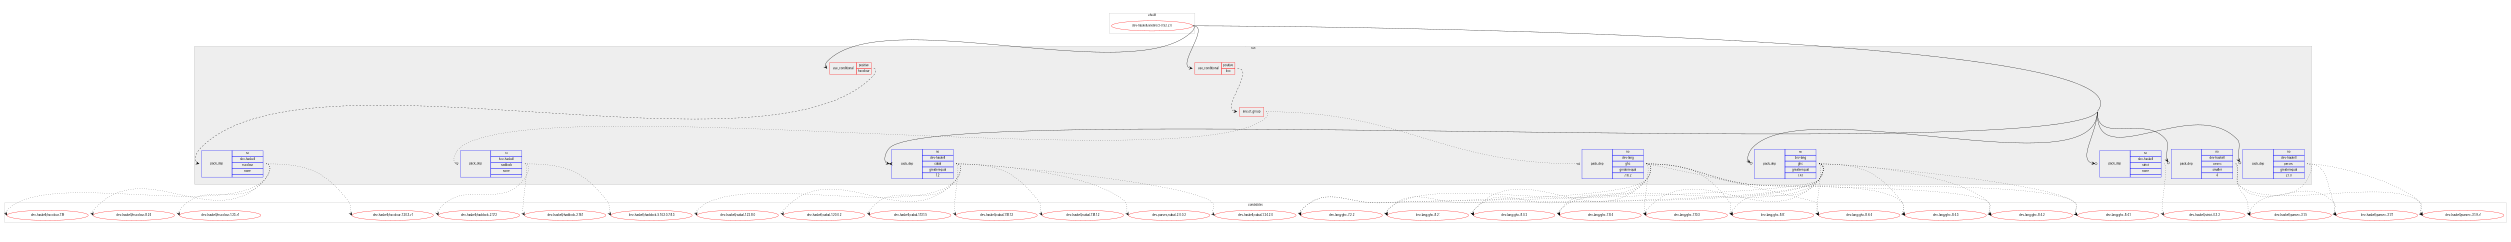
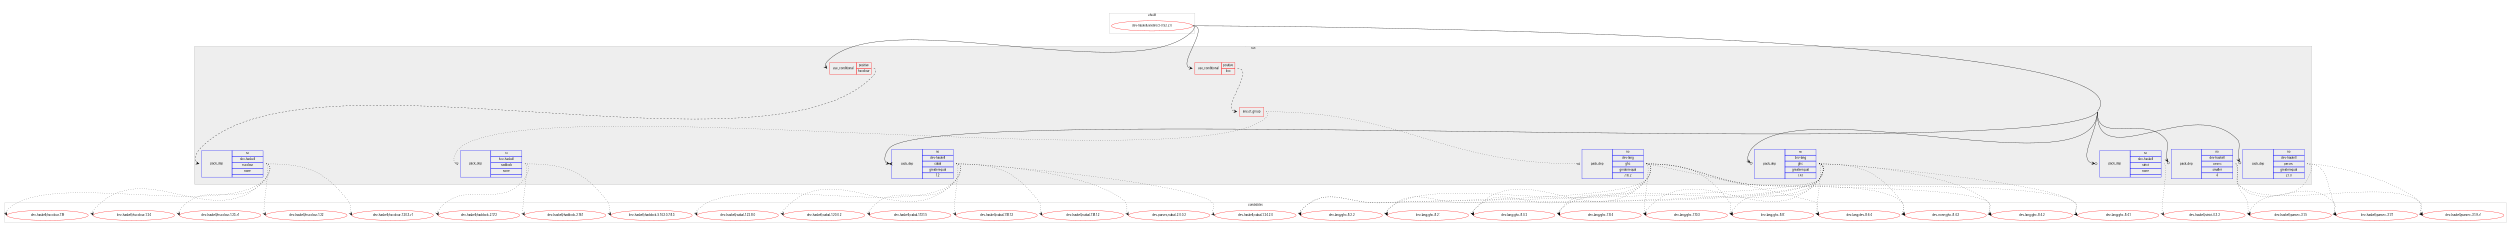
  digraph {
    compound=true
    concentrate=true
    fontname=Inter
    fontsize=10
    newrank=true
    rankdir=TB
    ranksep=1.5
    node [color=red fontname=Inter fontsize=10]
    edge [arrowhead=vee fontname=Inter headport=w style=dotted tailport=e weight=100]
    n1 [label="dev-haskell/wxdirect-0.92.2.0" width=4]
    n2 [color=blue label=<<TABLE BORDER="0" CELLBORDER="1" CELLSPACING="0" CELLPADDING="4" WIDTH="220"><TR><TD ROWSPAN="6" CELLPADDING="30">pack_dep</TD></TR><TR><TD WIDTH="110">no</TD></TR><TR><TD>dev-haskell</TD></TR><TR><TD>haddock</TD></TR><TR><TD>none</TD></TR><TR><TD></TD></TR></TABLE>> shape=none]
    n3 [color=blue label=<<TABLE BORDER="0" CELLBORDER="1" CELLSPACING="0" CELLPADDING="4" WIDTH="220"><TR><TD ROWSPAN="6" CELLPADDING="30">pack_dep</TD></TR><TR><TD WIDTH="110">no</TD></TR><TR><TD>dev-lang</TD></TR><TR><TD>ghc</TD></TR><TR><TD>greaterequal</TD></TR><TR><TD>7.10.2</TD></TR></TABLE>> shape=none]
    n4 [label=<<TABLE BORDER="0" CELLBORDER="1" CELLSPACING="0" CELLPADDING="4"><TR><TD CELLPADDING="10">any_of_group</TD></TR></TABLE>> shape=none]
    n5 [label=<<TABLE BORDER="0" CELLBORDER="1" CELLSPACING="0" CELLPADDING="4"><TR><TD ROWSPAN="3" CELLPADDING="10">use_conditional</TD></TR><TR><TD>positive</TD></TR><TR><TD>doc</TD></TR></TABLE>> shape=none]
    n6 [color=blue label=<<TABLE BORDER="0" CELLBORDER="1" CELLSPACING="0" CELLPADDING="4" WIDTH="220"><TR><TD ROWSPAN="6" CELLPADDING="30">pack_dep</TD></TR><TR><TD WIDTH="110">no</TD></TR><TR><TD>dev-haskell</TD></TR><TR><TD>hscolour</TD></TR><TR><TD>none</TD></TR><TR><TD></TD></TR></TABLE>> shape=none]
    n7 [label=<<TABLE BORDER="0" CELLBORDER="1" CELLSPACING="0" CELLPADDING="4"><TR><TD ROWSPAN="3" CELLPADDING="10">use_conditional</TD></TR><TR><TD>positive</TD></TR><TR><TD>hscolour</TD></TR></TABLE>> shape=none]
    n8 [color=blue label=<<TABLE BORDER="0" CELLBORDER="1" CELLSPACING="0" CELLPADDING="4" WIDTH="220"><TR><TD ROWSPAN="6" CELLPADDING="30">pack_dep</TD></TR><TR><TD WIDTH="110">no</TD></TR><TR><TD>dev-haskell</TD></TR><TR><TD>cabal</TD></TR><TR><TD>greaterequal</TD></TR><TR><TD>1.2</TD></TR></TABLE>> shape=none]
    n9 [color=blue label=<<TABLE BORDER="0" CELLBORDER="1" CELLSPACING="0" CELLPADDING="4" WIDTH="220"><TR><TD ROWSPAN="6" CELLPADDING="30">pack_dep</TD></TR><TR><TD WIDTH="110">no</TD></TR><TR><TD>dev-haskell</TD></TR><TR><TD>parsec</TD></TR><TR><TD>greaterequal</TD></TR><TR><TD>2.1.0</TD></TR></TABLE>> shape=none]
    n10 [color=blue label=<<TABLE BORDER="0" CELLBORDER="1" CELLSPACING="0" CELLPADDING="4" WIDTH="220"><TR><TD ROWSPAN="6" CELLPADDING="30">pack_dep</TD></TR><TR><TD WIDTH="110">no</TD></TR><TR><TD>dev-haskell</TD></TR><TR><TD>parsec</TD></TR><TR><TD>smaller</TD></TR><TR><TD>4</TD></TR></TABLE>> shape=none]
    n11 [color=blue label=<<TABLE BORDER="0" CELLBORDER="1" CELLSPACING="0" CELLPADDING="4" WIDTH="220"><TR><TD ROWSPAN="6" CELLPADDING="30">pack_dep</TD></TR><TR><TD WIDTH="110">no</TD></TR><TR><TD>dev-haskell</TD></TR><TR><TD>strict</TD></TR><TR><TD>none</TD></TR><TR><TD></TD></TR></TABLE>> shape=none]
    n12 [color=blue label=<<TABLE BORDER="0" CELLBORDER="1" CELLSPACING="0" CELLPADDING="4" WIDTH="220"><TR><TD ROWSPAN="6" CELLPADDING="30">pack_dep</TD></TR><TR><TD WIDTH="110">no</TD></TR><TR><TD>dev-lang</TD></TR><TR><TD>ghc</TD></TR><TR><TD>greaterequal</TD></TR><TR><TD>7.4.1</TD></TR></TABLE>> shape=none]
    n13 [label="dev-haskell/haddock-5.14.3.0.7.8.3" width=4]
    n14 [label="dev-haskell/haddock-2.16.1" width=4]
    n15 [label="dev-haskell/haddock-2.17.2" width=4]
    n16 [label="dev-lang/ghc-7.10.3" width=4]
    n17 [label="dev-lang/ghc-7.8.4" width=4]
    n18 [label="dev-lang/ghc-8.0.2" width=4]
    n19 [label="dev-lang/ghc-8.2.1" width=4]
-   n20 [label="dev-lang/ghc-7.2.2" width=4]
+   n20 [label="dev-lang/ghc-8.2.2" width=4]
    n21 [label="dev-lang/ghc-8.4.1" width=4]
    n22 [label="dev-lang/ghc-8.4.2" width=4]
-   n23 [label="dev-lang/ghc-8.4.3" width=4]
-   n24 [label="dev-lang/ghc-8.6.4" width=4]
+   n23 [label="dev-none/ghc-8.4.3" width=4]
+   n24 [label="dev-lang/dev-8.6.4" width=4]
    n25 [label="dev-lang/ghc-8.8.1" width=4]
    n26 [label="dev-haskell/hscolour-1.19" width=4]
    n27 [label="dev-haskell/hscolour-1.20.3-r1" width=4]
+   n28 [label="dev-haskell/hscolour-1.22" width=4]
    n29 [label="dev-haskell/hscolour-1.23-r1" width=4]
-   n30 [label="dev-haskell/hscolour-8.24" width=4]
+   n30 [label="dev-haskell/hscolour-1.24" width=4]
    n31 [label="dev-haskell/cabal-1.18.1.2" width=4]
    n32 [label="dev-haskell/cabal-1.18.1.3" width=4]
    n33 [label="dev-haskell/cabal-1.13.1.5" width=4]
    n34 [label="dev-haskell/cabal-1.20.0.2" width=4]
    n35 [label="dev-haskell/cabal-1.22.8.0" width=4]
    n36 [label="dev-haskell/cabal-1.24.2.0" width=4]
    n37 [label="dev-parsec/cabal-2.0.0.2" width=4]
    n38 [label="dev-haskell/parsec-3.1.11" width=4]
    n39 [label="dev-haskell/parsec-3.1.5" width=4]
    n40 [label="dev-haskell/parsec-3.1.9-r1" width=4]
    n41 [label="dev-haskell/strict-0.3.2" width=4]
    subgraph cluster_1 {
      color=gray
      label=<<i>ebuild</i>>
      rank=same
      n1
    }
    subgraph cluster_2 {
      color=gray
      label=<<i>dependencies</i>>
      subgraph cluster_3 {
        color=gray
        fillcolor="#eeeeee"
        label=<<i>compile</i>>
        style=filled
        subgraph sub_4 {
          color=gray
          fillcolor="#eeeeee"
          label=<<i>compile</i>>
          style=filled
          n5
          subgraph sub_5 {
            color=gray
            fillcolor="#eeeeee"
            label=<<i>compile</i>>
            style=filled
            n4
            subgraph sub_6 {
              color=gray
              fillcolor="#eeeeee"
              label=<<i>compile</i>>
              style=filled
              n2
            }
            subgraph sub_7 {
              color=gray
              fillcolor="#eeeeee"
              label=<<i>compile</i>>
              style=filled
              n3
            }
          }
        }
        subgraph sub_8 {
          color=gray
          fillcolor="#eeeeee"
          label=<<i>compile</i>>
          style=filled
          n7
          subgraph sub_9 {
            color=gray
            fillcolor="#eeeeee"
            label=<<i>compile</i>>
            style=filled
            n6
          }
        }
        subgraph sub_10 {
          color=gray
          fillcolor="#eeeeee"
          label=<<i>compile</i>>
          style=filled
          n8
        }
      }
      subgraph cluster_11 {
        color=gray
        fillcolor="#eeeeee"
        label=<<i>compile and run</i>>
        style=filled
        subgraph sub_12 {
          color=gray
          fillcolor="#eeeeee"
          label=<<i>compile and run</i>>
          style=filled
          n9
        }
        subgraph sub_13 {
          color=gray
          fillcolor="#eeeeee"
          label=<<i>compile and run</i>>
          style=filled
          n10
        }
        subgraph sub_14 {
          color=gray
          fillcolor="#eeeeee"
          label=<<i>compile and run</i>>
          style=filled
          n11
        }
        subgraph sub_15 {
          color=gray
          fillcolor="#eeeeee"
          label=<<i>compile and run</i>>
          style=filled
          n12
        }
      }
      subgraph cluster_16 {
        color=gray
        fillcolor="#eeeeee"
        label=<<i>run</i>>
        style=filled
      }
    }
    subgraph cluster_17 {
      color=gray
      label=<<i>candidates</i>>
      rank=same
      subgraph sub_18 {
        color=black
        label=<<i>candidates</i>>
        nodesep=1
        rank=same
        n13
        n14
        n15
      }
      subgraph sub_19 {
        color=black
        label=<<i>candidates</i>>
        nodesep=1
        rank=same
        n16
        n17
        n18
        n19
        n20
        n21
        n22
        n23
        n24
        n25
      }
      subgraph sub_20 {
        color=black
        label=<<i>candidates</i>>
        nodesep=1
        rank=same
        n26
        n27
+       n28
        n29
        n30
      }
      subgraph sub_21 {
        color=black
        label=<<i>candidates</i>>
        nodesep=1
        rank=same
        n31
        n32
        n33
        n34
        n35
        n36
        n37
      }
      subgraph sub_22 {
        color=black
        label=<<i>candidates</i>>
        nodesep=1
        rank=same
        n38
        n39
        n40
      }
      subgraph sub_23 {
        color=black
        label=<<i>candidates</i>>
        nodesep=1
        rank=same
        n38
        n39
        n40
      }
      subgraph sub_24 {
        color=black
        label=<<i>candidates</i>>
        nodesep=1
        rank=same
        n41
      }
      subgraph sub_25 {
        color=black
        label=<<i>candidates</i>>
        nodesep=1
        rank=same
        n16
        n17
        n18
        n19
        n20
        n21
        n22
        n23
        n24
        n25
      }
    }
    n1 -> n5 [style=solid weight=20]
    n1 -> n7 [style=solid weight=20]
    n1 -> n8 [style=solid weight=20]
    n1 -> n9 [arrowhead=odotvee style=solid weight=20]
    n1 -> n10 [arrowhead=odotvee style=solid weight=20]
    n1 -> n11 [arrowhead=odotvee style=solid weight=20]
    n1 -> n12 [arrowhead=odotvee style=solid weight=20]
    n2 -> n13
    n2 -> n14
    n2 -> n15
    n3 -> n16
    n3 -> n17
    n3 -> n18
    n3 -> n19
    n3 -> n20
    n3 -> n21
    n3 -> n22
    n3 -> n23
    n3 -> n24
    n3 -> n25
    n4 -> n2 [arrowhead=oinv weight=20]
    n4 -> n3 [arrowhead=oinv weight=20]
    n5 -> n4 [style=dashed weight=20]
    n6 -> n26
    n6 -> n27
+   n6 -> n28
    n6 -> n29
    n6 -> n30
    n7 -> n6 [style=dashed weight=20]
    n8 -> n31
    n8 -> n32
    n8 -> n33
    n8 -> n34
    n8 -> n35
    n8 -> n36
    n8 -> n37
    n9 -> n38
    n9 -> n39
    n9 -> n40
    n10 -> n38
    n10 -> n39
    n10 -> n40
    n11 -> n41
    n12 -> n16
    n12 -> n17
    n12 -> n18
    n12 -> n19
    n12 -> n20
    n12 -> n21
    n12 -> n22
    n12 -> n23
    n12 -> n24
    n12 -> n25
  }
